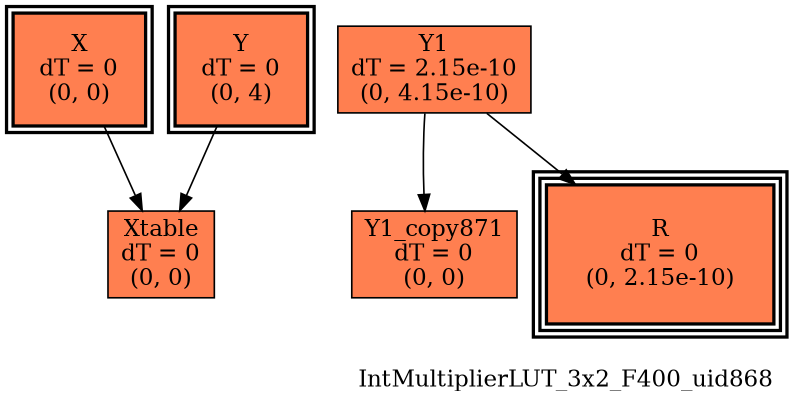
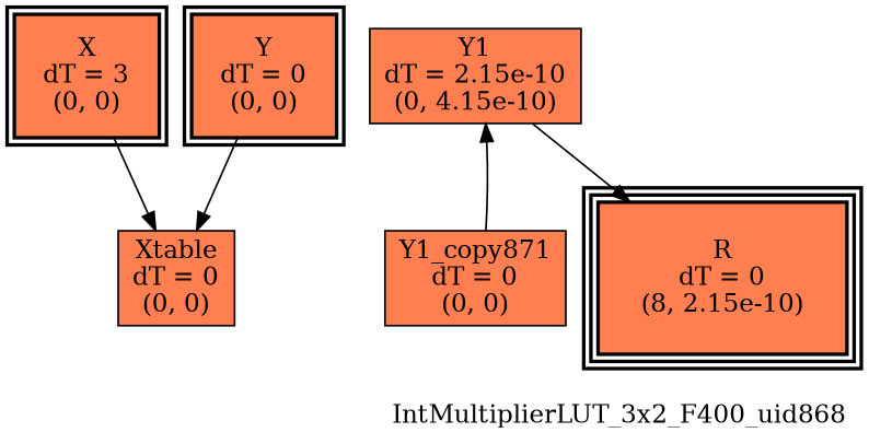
  digraph {
    label=IntMultiplierLUT_3x2_F400_uid868
    labeljust=right
    labelloc=bottom
    nodesep=0.25
    ranksep=0.5
    node [color=black fillcolor=coral peripheries=1 shape=box style="bold, filled"]
    edge [arrowhead=normal arrowsize=1.0 arrowtail=normal color=black dir=forward]
-   n1 [label="X\ndT = 0\n(0, 0)" peripheries=2]
-   n2 [label="Y\ndT = 0\n(0, 4)" peripheries=2]
-   n3 [label="R\ndT = 0\n(0, 2.15e-10)" peripheries=3]
+   n1 [label="X\ndT = 3\n(0, 0)" peripheries=2]
+   n2 [label="Y\ndT = 0\n(0, 0)" peripheries=2]
+   n3 [label="R\ndT = 0\n(8, 2.15e-10)" peripheries=3]
    n4 [label="Xtable\ndT = 0\n(0, 0)" style=filled]
    n5 [label="Y1_copy871\ndT = 0\n(0, 0)" style=filled]
    n6 [label="Y1\ndT = 2.15e-10\n(0, 4.15e-10)" style=filled]
    subgraph sub_1 {
      rank=same
      n1
      n2
    }
    subgraph sub_2 {
      rank=same
      n3
    }
    n1 -> n4
    n2 -> n4
-   n6 -> n5
+   n5 -> n6
    n6 -> n3
  }
